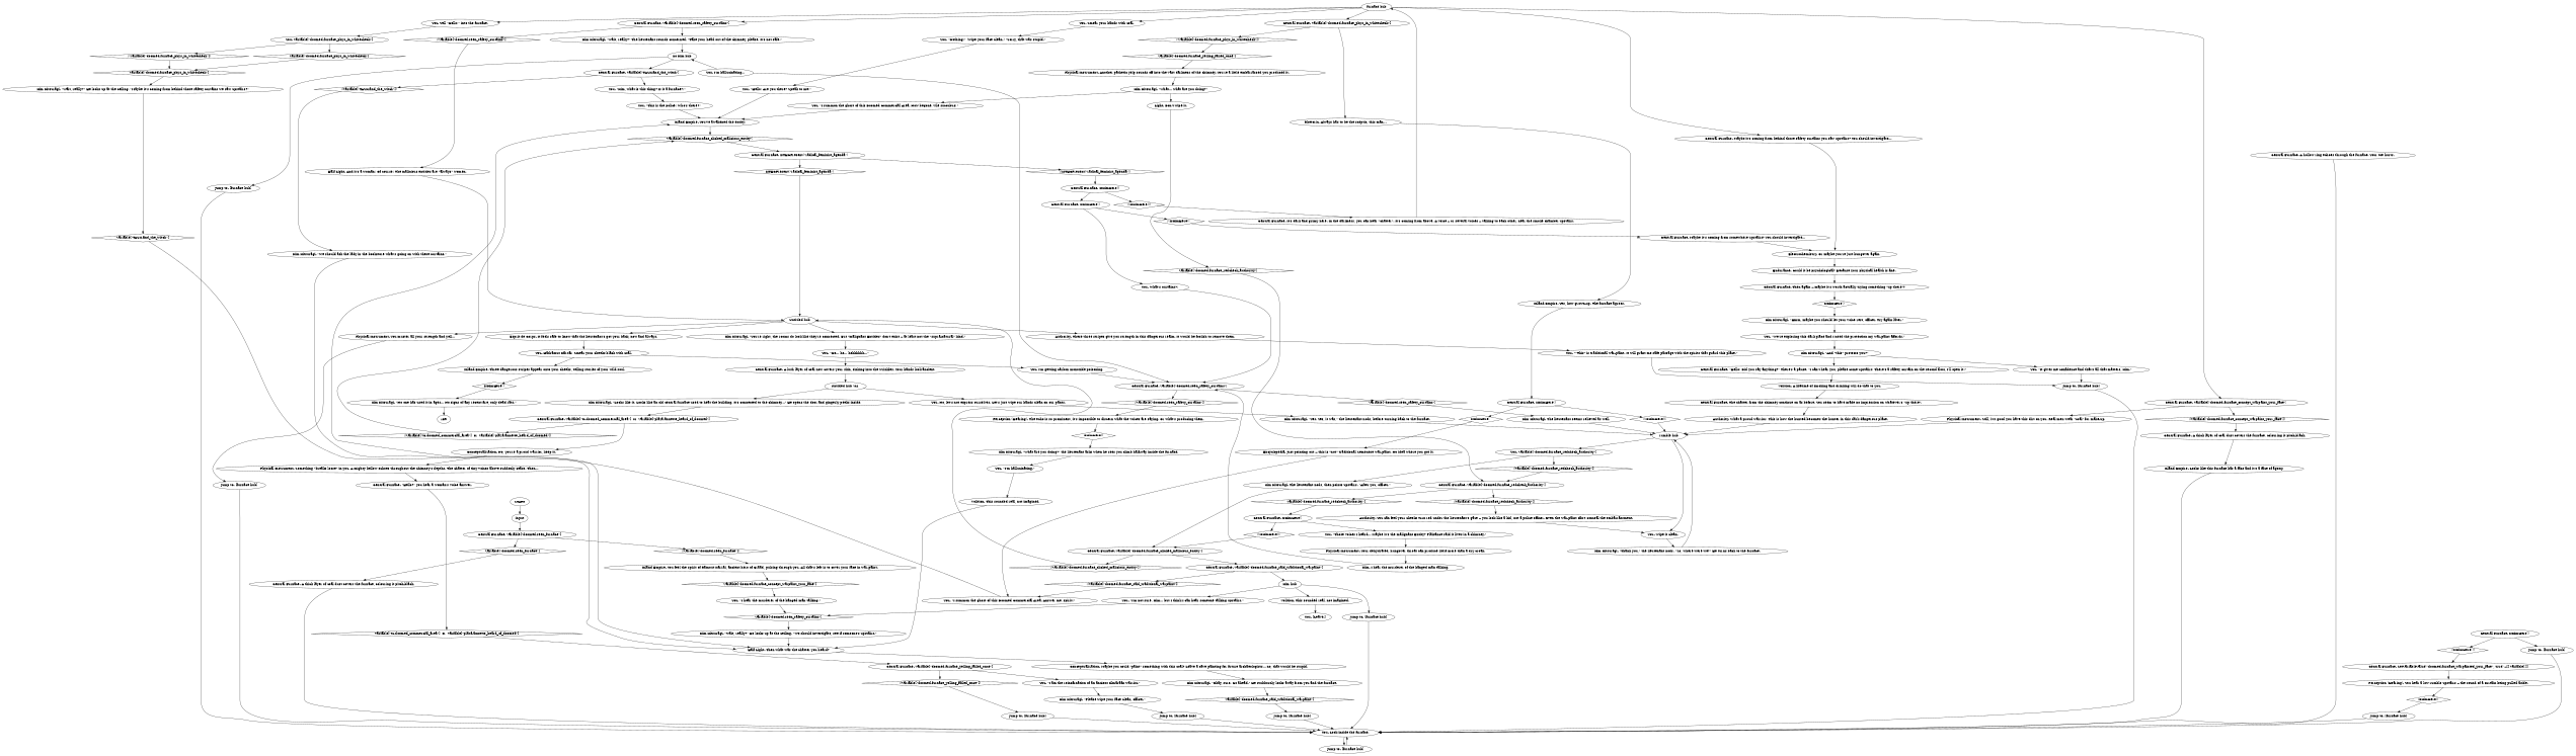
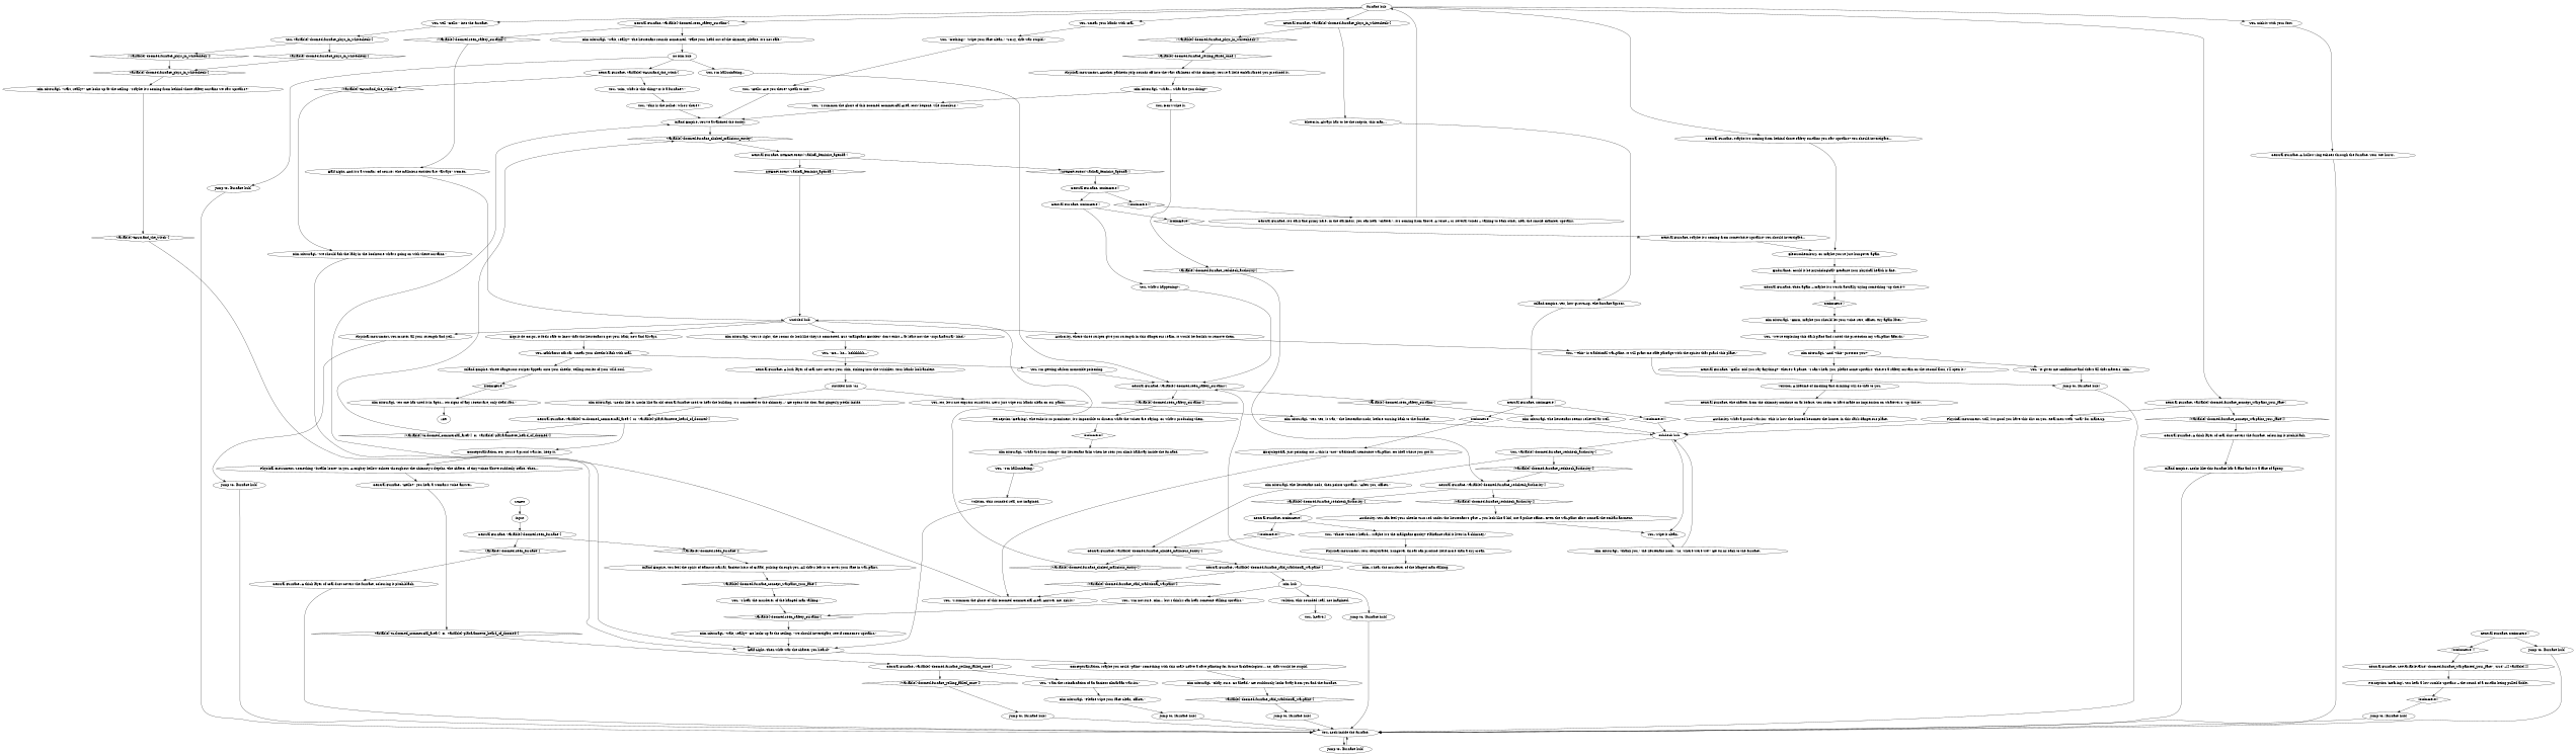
  digraph {
    n1 [label=START]
    n2 [label=input]
    n3 [label="Central Furnace: Variable[\"doomed.seen_furnace\"]"]
    n4 [label="Variable[\"doomed.seen_furnace\"]" shape=diamond]
    n5 [label="!(Variable[\"doomed.seen_furnace\"])" shape=diamond]
    n6 [label="Central Furnace: A thick layer of coal dust covers the furnace, colouring it pitch-black."]
    n7 [label="You: Look inside the furnace."]
    n8 [label="Jump to: [furnace hub]"]
    n9 [label="Inland Empire: Three dangerous stripes appear onto your cheeks, telling stories of your wild soul."]
    n10 [label="IsKimHere()" shape=diamond]
    n11 [label="Kim Kitsuragi: \"No one has used it in ages... No signs of any recent fire, only dead rats.\""]
    n12 [label="Central Furnace: A hollow ring echoes through the furnace. Your toe hurts."]
    n13 [label="You: Yell \"Hello!\" into the furnace."]
    n14 [label="You: Variable[\"doomed.furnace_phys_in_whitecheck\"]"]
    n15 [label="Variable[\"doomed.furnace_phys_in_whitecheck\"]" shape=diamond]
    n16 [label="!(Variable[\"doomed.furnace_phys_in_whitecheck\"])" shape=diamond]
    n17 [label="Variable[\"doomed.furnace_phys_in_whitecheck\"]" shape=diamond]
    n18 [label="Kim Kitsuragi: \"Wait, really?\" He looks up at the ceiling. \"Maybe it's coming from behind those safety curtains we saw upstairs?\""]
    n19 [label="Kim Kitsuragi: \"And *this* protects you?\""]
    n20 [label="You: \"It gives me confidence and that's all that matters, Kim.\""]
    n21 [label="Central Furnace: \"Hello! Did you say anything?\" There's a pause. \"I can't hear you, please come upstairs! There's a safety curtain on the second floor, I'll open it!\""]
    n22 [label="Jump to: [furnace hub]"]
    n23 [label="Volition: A lifetime of smoking and drinking will do that to you."]
    n24 [label="You: Wipe it clean."]
    n25 [label="Kim Kitsuragi: \"Thank you,\" the lieutenant nods. \"So, where were we?\" He turns back to the furnace."]
-   n26 [label="rumble hub"]
+   n26 [label="redcheck hub"]
    n27 [label="Kim Kitsuragi: \"Hmm, maybe you should let your voice rest, officer. Try again later.\""]
    n28 [label="You: \"We're exploring this dark place and I need the protection my war-paint affords.\""]
    n29 [label="Central Furnace: The chatter from the chimney continue on as before. You seem to have made no impression on whatever's *up there*."]
    n30 [label="Authority: What a proud warrior! This is how the hunted becomes the hunter in this dark dangerous place."]
    n31 [label="You: \"I'm not sure, Kim... but I think I can hear someone talking upstairs.\""]
    n32 [label="Variable[\"doomed.seen_safety_curtains\"]" shape=diamond]
    n33 [label="Kim Kitsuragi: \"Wait, really?\" He looks up at the ceiling. \"We should investigate, see if someone's upstairs.\""]
    n34 [label="Electrochemistry: Or maybe you're just hungover again."]
    n35 [label="Endurance: Could it be psychological? Because your physical health is fine."]
    n36 [label="Central Furnace: Then again -- maybe it's worth actually trying something *up there*?"]
    n37 [label="You: Smear your hands with coal."]
    n38 [label="You: \"Nothing!\" (Wipe your face clean.) \"Sorry, that was stupid.\""]
    n39 [label="You: \"Hello! Are you there? Speak to me!\""]
    n40 [label="You: No, let's not express ourselves. Let's just wipe our hands clean on our pants."]
    n41 [label="Kim Kitsuragi: \"Yes. Yes, it was,\" the lieutenant nods, before turning back to the furnace."]
    n42 [label="Kim Kitsuragi: \"Please wipe your face clean, officer.\""]
    n43 [label="Jump to: [furnace hub]"]
    n44 [label="Central Furnace: IsKimHere()"]
    n45 [label="IsKimHere()" shape=diamond]
    n46 [label="!(IsKimHere())" shape=diamond]
    n47 [label="Encyclopedia: Just pointing out -- this is *not* traditional Semenese war-paint. No idea where you got it."]
    n48 [label="You: \"I summon the ghost of this Doomed Commercial Area. Answer me, spirit!\""]
    n49 [label="You: Variable[\"doomed.furnace_redcheck_authority\"]"]
    n50 [label="Kim Kitsuragi: \"What are you doing?\" the lieutenant asks when he sees you climb half-way inside the furnace."]
    n51 [label="You: \"I'm hallucinating.\""]
    n52 [label="Volition: This sounded real, not imagined."]
    n53 [label="IsKimHere()" shape=diamond]
    n54 [label="Central Furnace: \"Hello?\" you hear a woman's voice answer."]
    n55 [label="Variable[\"tc.doomed_commercial_area\"]  or  Variable[\"plaza.annette_heard_of_doomed\"]" shape=diamond]
    n56 [label="Central Furnace: Variable[\"doomed.furnace_yelling_failed_once\"]"]
    n57 [label="Inland Empire: Looks like this furnace has a face and it's a face of agony."]
    n58 [label="Authority: You can feel your cheeks turn red under the lieutenant's gaze -- you look like a kid, not a police officer. Even the war-paint can't conceal the embarrassment."]
    n59 [label="Untitled hub"]
    n60 [label="Authority: These three stripes give you strength in this dangerous realm. It would be foolish to remove them."]
    n61 [label="Physical Instrument: You muster all your strength and yell..."]
    n62 [label="Esprit de Corps: It feels safe to know that the lieutenant's got your back, now and always."]
    n63 [label="Kim Kitsuragi: \"You're right, the rooms do look like they're connected. But *malignant Entities* don't exist -- at least not the *supra-natural* kind.\""]
    n64 [label="You: \"*This* is traditional war-paint. It will grant me safe passage with the spirits that guard this place.\""]
    n65 [label="Jump to: [furnace hub]"]
    n66 [label="You: Hadramut Karzai! Smear your cheeks black with coal."]
    n67 [label="You: \"He... he... hekkhhhh...\""]
    n68 [label="Inland Empire: You feel the spirit of Ramout Karzai, ancient hero of Graad, pulsing through you. All that's left is to cover your face in war-paint."]
    n69 [label="Variable[\"doomed.furnace_concept_warpaint_your_face\"]" shape=diamond]
    n70 [label="Central Furnace: Variable[\"doomed.seen_safety_curtains\"]"]
    n71 [label="Variable[\"doomed.seen_safety_curtains\"]" shape=diamond]
    n72 [label="!(Variable[\"doomed.seen_safety_curtains\"])" shape=diamond]
    n73 [label="Kim Kitsuragi: The lieutenant seems relieved as well."]
    n74 [label="Perception (Hearing): The echo is so prominent, it's impossible to discern what the voices are saying. Or what's producing them."]
    n75 [label="IsKimHere()" shape=diamond]
    n76 [label="Kim Kitsuragi: \"We should ask the lady in the bookstore what's going on with these curtains.\""]
    n77 [label="Half Light: Then what was the chatter you heard?"]
    n78 [label="Conceptualization: Maybe you could *paint* something with this coal? Leave a cave painting for future archaeologists... no, that would be stupid."]
    n79 [label="Central Furnace: Variable[\"doomed.furnace_redcheck_authority\"]"]
    n80 [label="Variable[\"doomed.furnace_redcheck_authority\"]" shape=diamond]
    n81 [label="!(Variable[\"doomed.furnace_redcheck_authority\"])" shape=diamond]
    n82 [label="Central Furnace: IsKimHere()"]
    n83 [label="!(IsKimHere())" shape=diamond]
    n84 [label="You: \"Those voices I heard... Maybe it's the malignant Entity? Plaisance said it lives in a chimney.\""]
    n85 [label="Central Furnace: IsTHCPresent(\"radical_feminist_agenda\")"]
    n86 [label="IsTHCPresent(\"radical_feminist_agenda\")" shape=diamond]
    n87 [label="!(IsTHCPresent(\"radical_feminist_agenda\"))" shape=diamond]
    n88 [label="Central Furnace: IsKimHere()"]
    n89 [label="!(IsKimHere())" shape=diamond]
    n90 [label="Central Furnace: IsKimHere()"]
    n91 [label="Central Furnace: SetVariableValue(\"doomed.furnace_warpainted_your_face\", true) --[[ Variable[ ]]"]
    n92 [label="Perception (Hearing): You hear a low rumble upstairs -- the sound of a curtain being pulled aside."]
    n93 [label="IsKimHere()" shape=diamond]
    n94 [label="You: I'm getting carbon monoxide poisoning."]
    n95 [label="Physical Instrument: Another pathetic yelp sounds off into the vast darkness of the chimney. You're a little embarrassed you produced it."]
    n96 [label="Kim Kitsuragi: \"What... what are you doing?\""]
    n97 [label="You: \"I summon the ghost of this Doomed Commercial Area. Now begone, vile succubus!\""]
-   n98 [label="Light: Don't wipe it."]
+   n98 [label="You: Don't wipe it."]
    n99 [label="Central Furnace: IsKimHere()"]
    n100 [label="!(IsKimHere())" shape=diamond]
    n101 [label="Jump to: [furnace hub]"]
    159
    n103 [label="!(Variable[\"doomed.furnace_redcheck_authority\"])" shape=diamond]
    n104 [label="Kim Kitsuragi: The lieutenant nods, then points upstairs. \"After you, officer.\""]
    n105 [label="Physical Instrument: Something *breaks loose* in you. A mighty bellow echoes throughout the chimney's depths. The chatter of tiny voices above suddenly cease. Then..."]
    n106 [label="Variable[\"TASK.find_the_witch\"]" shape=diamond]
    n107 [label="Half Light: And it's a woman! Of course! The malicious entities are *always* women."]
    n108 [label="Central Furnace: It's dark and grimy here. In the darkness, you can hear *chatter*. It's coming from above. A voice -- or several voices -- talking to each other, near the smoke chamber upstairs."]
    n109 [label="!(IsKimHere())" shape=diamond]
-   n110 [label="You: What's curtains?!"]
+   n110 [label="You: What's happening?!"]
    n111 [label="furnace hub"]
    n112 [label="Central Furnace: Maybe it's coming from somewhere upstairs? You should investigate..."]
    n113 [label="You: I'm hallucinating..."]
    n114 [label="Jump to: [furnace hub]"]
    n115 [label="You: [Leave.]"]
    n116 [label="Central Furnace: Variable[\"doomed.seen_safety_curtains\"]"]
    n117 [label="!(Variable[\"doomed.seen_safety_curtains\"])" shape=diamond]
    n118 [label="Kim Kitsuragi: \"Wait, really?\" The lieutenant sounds concerned. \"Take your head out of the chimney, please. It's not safe.\""]
    n119 [label="no Kim hub"]
    n120 [label="Central Furnace: Variable[\"TASK.find_the_witch\"]"]
    n121 [label="Kim Kitsuragi: \"Looks like it. Looks like an old central furnace used to heat the building. It's connected to the chimney...\" He opens the door and gingerly peeks inside."]
    n122 [label="Central Furnace: Variable[\"tc.doomed_commercial_area\"]  or  Variable[\"plaza.annette_heard_of_doomed\"]"]
    n123 [label="!(Variable[\"tc.doomed_commercial_area\"]  or  Variable[\"plaza.annette_heard_of_doomed\"])" shape=diamond]
    n124 [label="Conceptualization: No, you're a proud warrior, keep it."]
    n125 [label="You: \"This is the police! Who's there?\""]
    n126 [label="Inland Empire: You've awakened the entity!"]
    n127 [label="Variable[\"doomed.furnace_clicked_malicious_entity\"]" shape=diamond]
    n128 [label="Central Furnace: Variable[\"doomed.furnace_clicked_malicious_entity\"]"]
    n129 [label="Physical Instrument: Your dehydrated, hungover throat can produce little more than a dry croak."]
    n130 [label="Jump to: [furnace hub]"]
    n131 [label="!(Variable[\"doomed.furnace_clicked_malicious_entity\"])" shape=diamond]
    n132 [label="Central Furnace: Variable[\"doomed.furnace_said_traditional_warpaint\"]"]
    n133 [label="Kim: I hear the murderer of the hanged man talking."]
    n134 [label="Central Furnace: Maybe it's coming from behind those safety curtains you saw upstairs? You should investigate..."]
    n135 [label="Jump to: [furnace hub]"]
+   n136 [label="You: Kick it with your foot."]
    n137 [label="Central Furnace: Variable[\"doomed.furnace_phys_in_whitecheck\"]"]
    n138 [label="Central Furnace: Variable[\"doomed.furnace_concept_warpaint_your_face\"]"]
    n139 [label="Kim Kitsuragi: \"Okay, sure. Go ahead.\" He stubbornly looks away from you and the furnace."]
    n140 [label="Inland Empire: Yes, how grown-up. The furnace agrees."]
    n141 [label="Jump to: [furnace hub]"]
    n142 [label="!(Variable[\"doomed.furnace_yelling_failed_once\"])" shape=diamond]
    n143 [label="You: \"I am the reincarnation of an ancient Iilmaraan warrior.\""]
    n144 [label="Variable[\"doomed.furnace_yelling_failed_once\"]" shape=diamond]
    n145 [label="!(Variable[\"TASK.find_the_witch\"])" shape=diamond]
    n146 [label="You: \"Kim, what is this thing? Is it a furnace?!\""]
    n147 [label="!(Variable[\"doomed.furnace_phys_in_whitecheck\"])" shape=diamond]
    n148 [label="Rhetoric: Always has to be the sceptic, this man..."]
    n149 [label="!(Variable[\"doomed.furnace_concept_warpaint_your_face\"])" shape=diamond]
    n150 [label="Physical Instrument: Still, it's good you have this dirt on you. Real men wear *coal* for make-up."]
    n151 [label="Central Furnace: A lush layer of coal now covers your skin, sinking into the wrinkles. Your hands look ancient."]
    n152 [label="Untitled hub (02)"]
    n153 [label="Variable[\"doomed.furnace_redcheck_authority\"]" shape=diamond]
    n154 [label="!(Variable[\"doomed.furnace_said_traditional_warpaint\"])" shape=diamond]
    n155 [label="Kim hub"]
    n156 [label="Jump to: [furnace hub]"]
    n157 [label="Volition: This sounded real, not imagined."]
    n158 [label="Variable[\"doomed.furnace_said_traditional_warpaint\"]" shape=diamond]
    n159 [label="Central Furnace: A thick layer of coal dust covers the furnace, colouring it pitch-black."]
    n160 [label="You: \"I hear the murderer of the hanged man talking.\""]
    n1 -> n2
    n2 -> n3
    n3 -> n4
    n3 -> n5
    n4 -> n6
    n5 -> n68
    n6 -> n7
    n7 -> n8
    n8 -> n7
    n9 -> n10
    n10 -> n11
    n11 -> 159
    n12 -> n7
    n13 -> n14
    n14 -> n15
    n14 -> n16
    n15 -> n17
    n16 -> n17
    n17 -> n18
    n18 -> n106
    n19 -> n20
    n19 -> n21
    n20 -> n22
    n21 -> n23
    n22 -> n7
    n23 -> n29
    n24 -> n25
    n25 -> n26
    n26 -> n24
    n26 -> n49
    n27 -> n28
    n28 -> n19
    n29 -> n30
    n30 -> n26
    n31 -> n32
    n32 -> n33
    n33 -> n77
    n34 -> n35
    n35 -> n36
    n36 -> n53
    n37 -> n38
    n38 -> n39
    n39 -> n126
    n40 -> n41
    n41 -> n26
    n42 -> n43
    n43 -> n7
    n44 -> n45
    n44 -> n46
    n45 -> n47
    n46 -> n26
    n47 -> n48
    n48 -> n126
    n49 -> n103
    n49 -> n104
    n50 -> n51
    n51 -> n52
    n52 -> n77
    n53 -> n27
    n54 -> n55
    n55 -> n56
    n56 -> n142
    n56 -> n143
    n57 -> n7
    n58 -> n24
    n59 -> n60
    n59 -> n61
    n59 -> n62
    n59 -> n63
    n60 -> n64
    n61 -> n65
    n62 -> n66
    n63 -> n67
    n64 -> n22
    n65 -> n7
    n66 -> n9
    n66 -> n94
    n67 -> n151
    n68 -> n69
    n69 -> n160
    n70 -> n71
    n70 -> n72
    n71 -> n73
    n72 -> n74
    n73 -> n26
    n74 -> n75
    n75 -> n50
    n76 -> n77
    n77 -> n78
    n78 -> n139
    n79 -> n80
    n79 -> n81
    n80 -> n82
    n81 -> n58
    n82 -> n83
    n82 -> n84
    n83 -> n128
    n84 -> n129
    n85 -> n86
    n85 -> n87
    n86 -> n59
    n87 -> n88
    n88 -> n89
    n88 -> n90
    n89 -> n108
    n90 -> n109
    n90 -> n110
    n91 -> n92
    n92 -> n93
    n93 -> n130
    n94 -> n70
    n95 -> n96
    n96 -> n97
    n96 -> n98
    n97 -> n126
    n98 -> n153
    n99 -> n100
    n99 -> n101
    n100 -> n91
    n101 -> n7
    n103 -> n79
    n104 -> n128
    n105 -> n54
    n106 -> n77
    n107 -> n59
    n108 -> n111
    n109 -> n112
    n110 -> n70
    n111 -> n13
    n111 -> n37
    n111 -> n116
    n111 -> n134
+   n111 -> n136
    n111 -> n137
    n111 -> n138
    n112 -> n34
    n113 -> n70
    n114 -> n7
    n116 -> n117
    n116 -> n118
    n117 -> n107
    n118 -> n119
-   n113 -> n119
+   n119 -> n113
    n119 -> n114
    n119 -> n120
    n120 -> n145
    n120 -> n146
    n121 -> n122
    n122 -> n123
    n122 -> n124
    n123 -> n127
    n124 -> n105
    n125 -> n126
    n126 -> n127
    n127 -> n85
    n128 -> n131
    n128 -> n132
    n129 -> n133
    n130 -> n7
    n131 -> n59
    n132 -> n154
    n132 -> n155
    n133 -> n70
    n134 -> n34
    n135 -> n7
+   n136 -> n12
    n137 -> n147
    n137 -> n148
    n138 -> n149
    n138 -> n150
    n139 -> n158
    n140 -> n44
    n141 -> n7
    n142 -> n141
    n143 -> n42
    n144 -> n95
    n145 -> n76
    n146 -> n125
    n147 -> n144
    n148 -> n140
    n149 -> n159
    n150 -> n26
    n151 -> n152
    n152 -> n40
    n152 -> n121
    n153 -> n79
    n154 -> n48
    n155 -> n31
    n155 -> n156
    n155 -> n157
    n156 -> n7
    n157 -> n115
    n158 -> n135
    n159 -> n57
    n160 -> n32
  }
